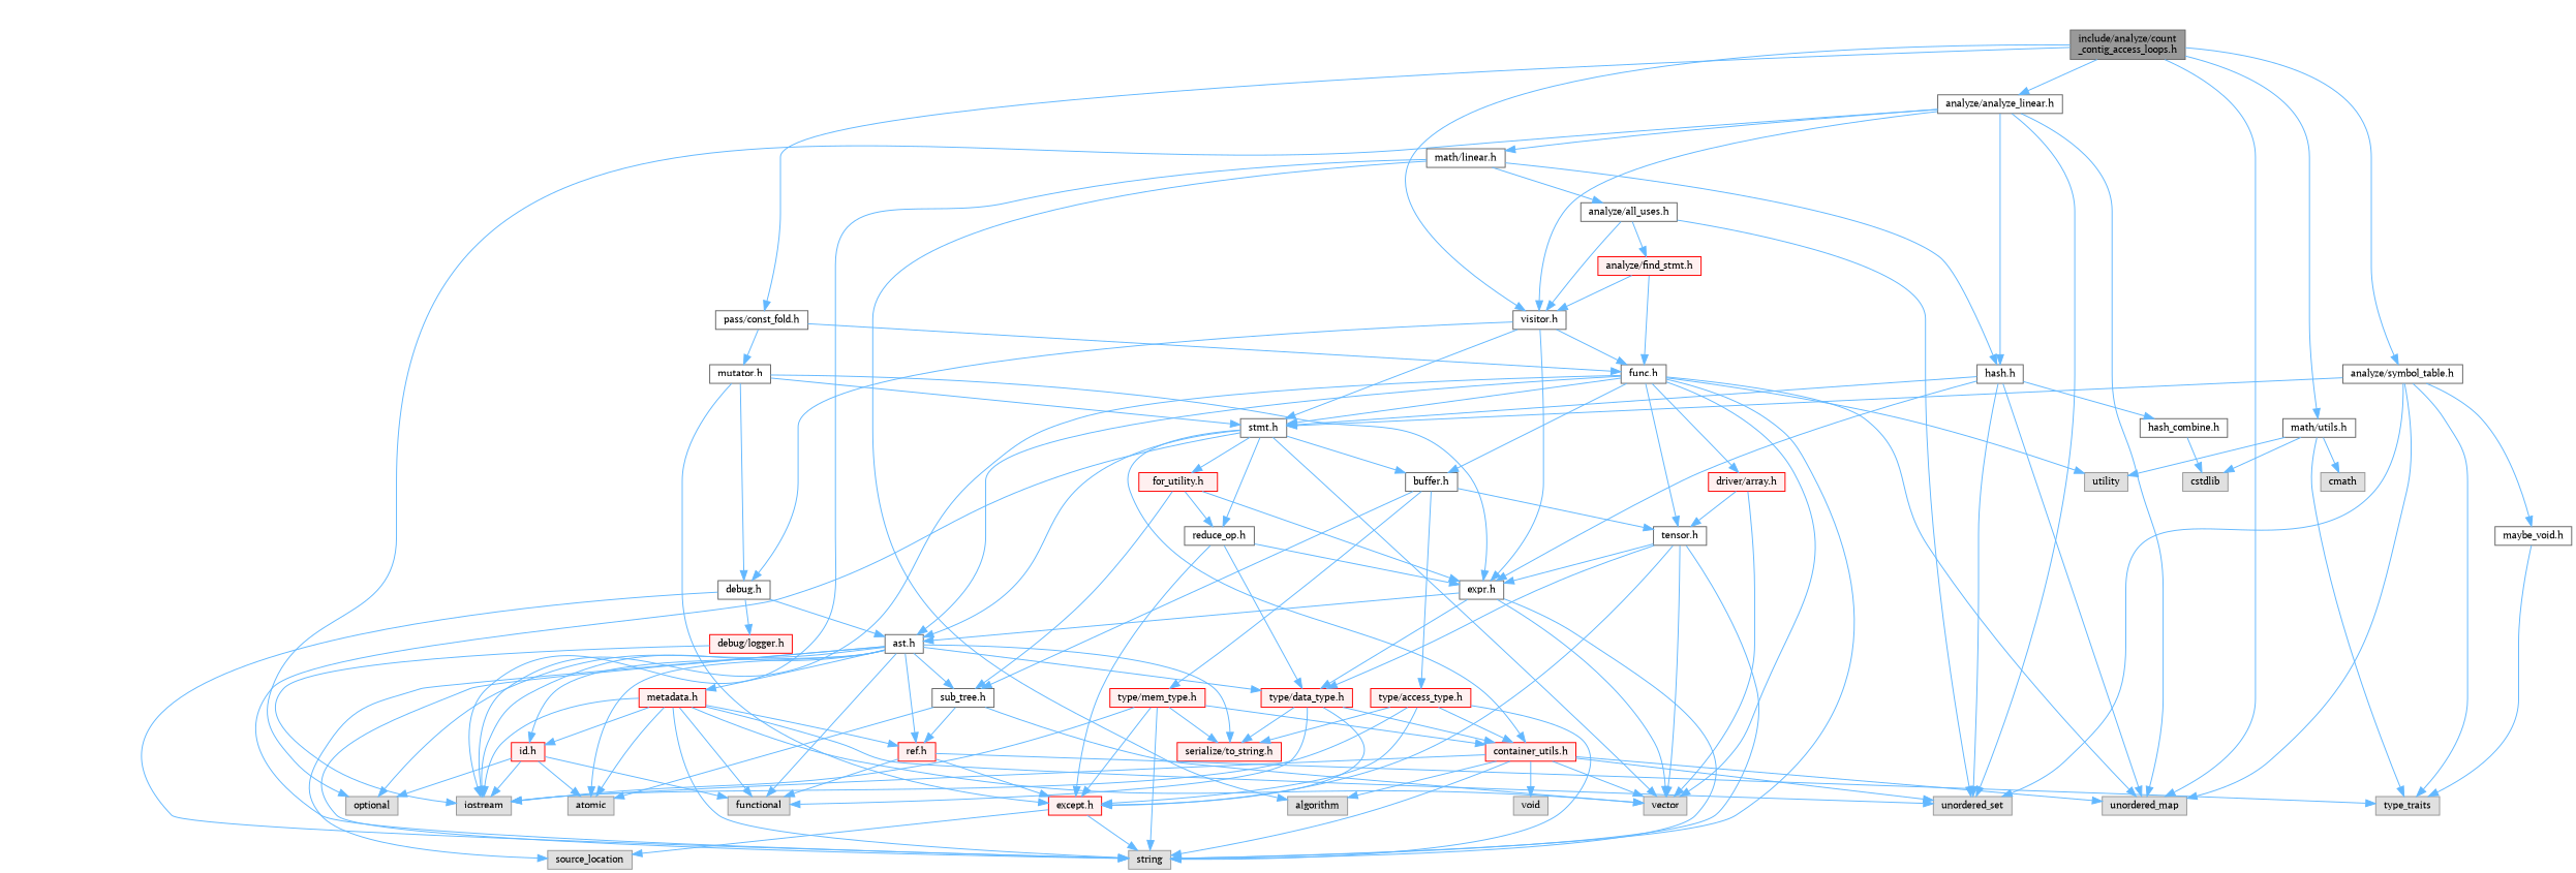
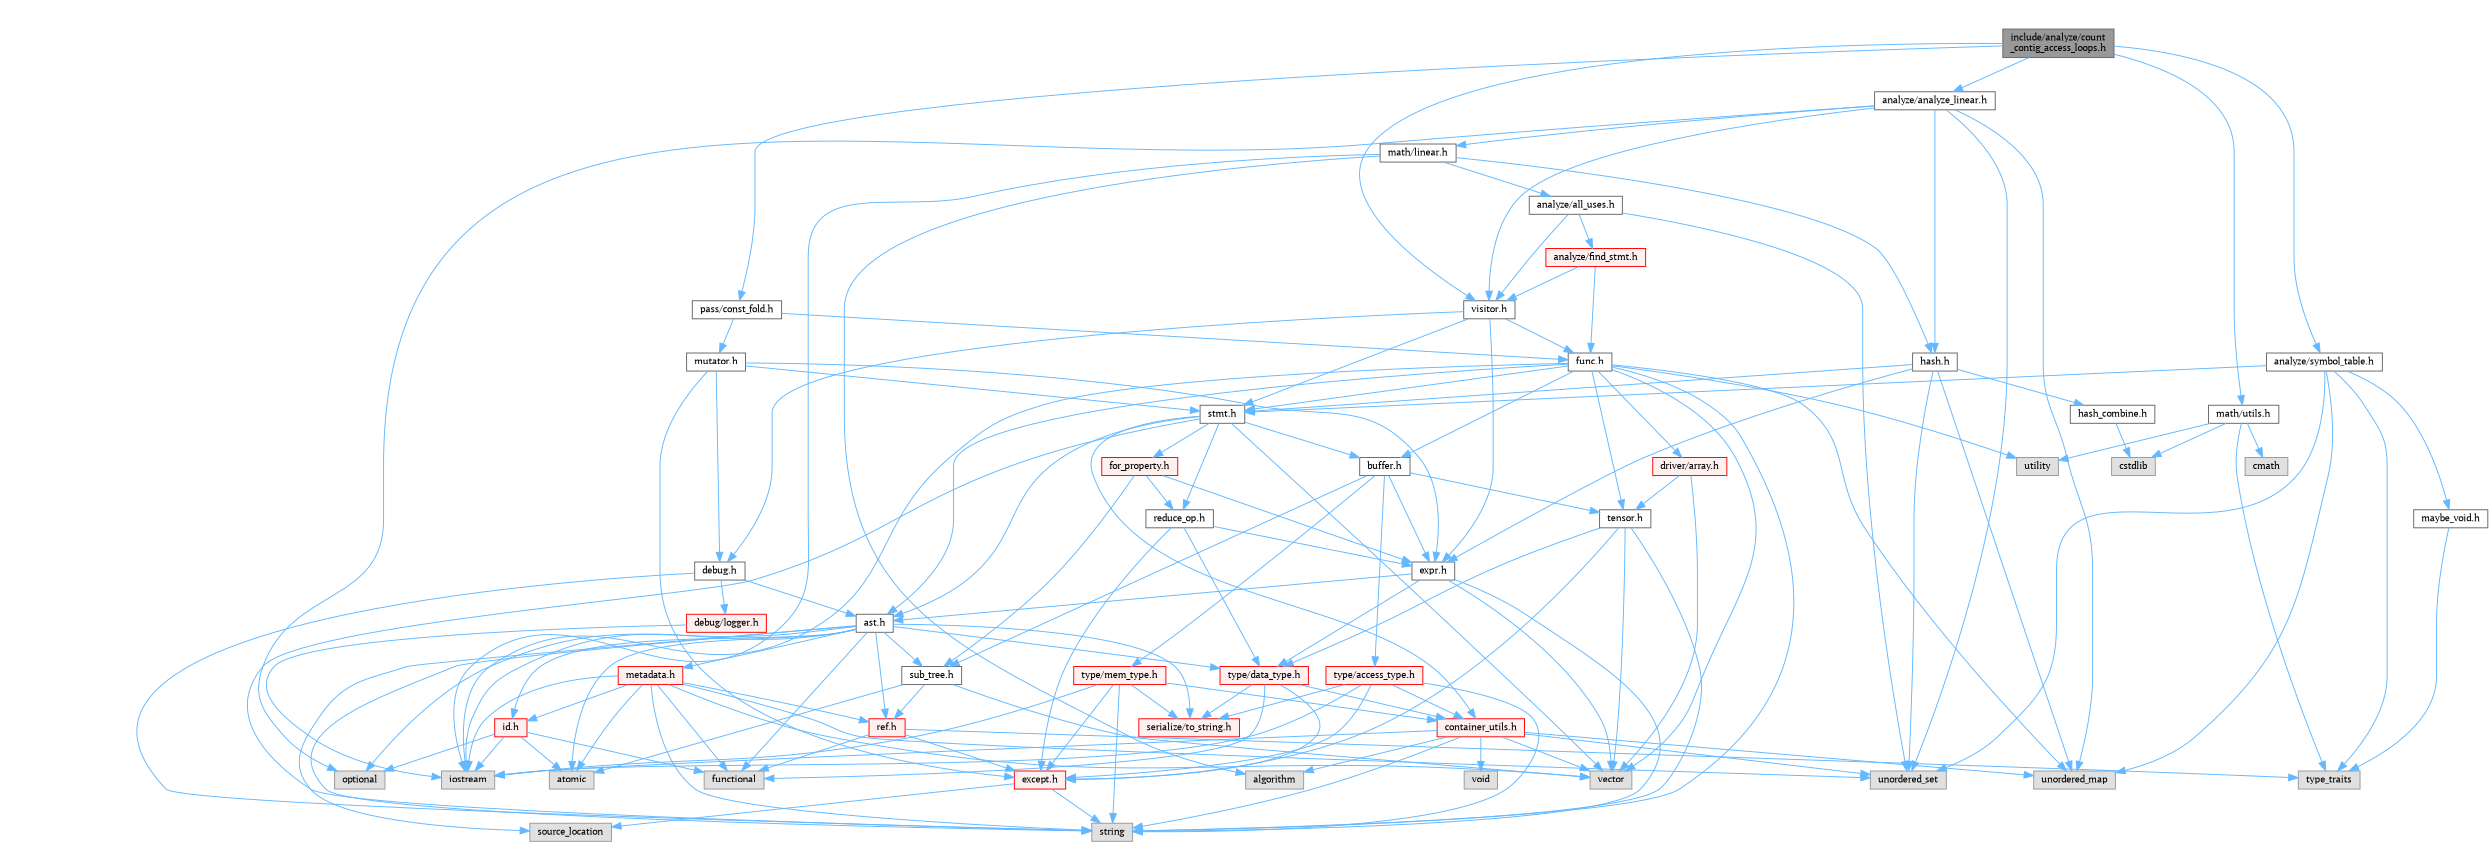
  digraph {
    fontname="PT Serif"
    node [color=grey40 fillcolor=white fontname="PT Serif" fontsize=10 shape=box style=filled]
    edge [color=steelblue1 fontname="PT Serif" fontsize=10 labelfontname=Helvetica labelfontsize=10 style=solid]
    n1 [color=gray40 fillcolor=grey60 fontcolor=black height=0.2 label="include/analyze/count\l_contig_access_loops.h" width=0.4]
    n2 [color=grey60 fillcolor="#E0E0E0" height=0.2 label=unordered_map width=0.4]
    n3 [height=0.2 label="analyze/analyze_linear.h" width=0.4]
    n4 [height=0.2 label="visitor.h" width=0.4]
    n5 [height=0.2 label="analyze/symbol_table.h" width=0.4]
    n6 [height=0.2 label="math/utils.h" width=0.4]
    n7 [height=0.2 label="pass/const_fold.h" width=0.4]
    n8 [color=grey60 fillcolor="#E0E0E0" height=0.2 label=optional width=0.4]
    n9 [color=grey60 fillcolor="#E0E0E0" height=0.2 label=unordered_set width=0.4]
    n10 [height=0.2 label="hash.h" width=0.4]
    n11 [height=0.2 label="math/linear.h" width=0.4]
    n12 [height=0.2 label="expr.h" width=0.4]
    n13 [height=0.2 label="stmt.h" width=0.4]
    n14 [height=0.2 label="func.h" width=0.4]
    n15 [height=0.2 label="debug.h" width=0.4]
    n16 [color=grey60 fillcolor="#E0E0E0" height=0.2 label=type_traits width=0.4]
    n17 [height=0.2 label="maybe_void.h" width=0.4]
    n18 [color=grey60 fillcolor="#E0E0E0" height=0.2 label=cstdlib width=0.4]
    n19 [color=grey60 fillcolor="#E0E0E0" height=0.2 label=utility width=0.4]
    n20 [color=grey60 fillcolor="#E0E0E0" height=0.2 label=cmath width=0.4]
    n21 [height=0.2 label="mutator.h" width=0.4]
    n22 [height=0.2 label="hash_combine.h" width=0.4]
    n23 [color=grey60 fillcolor="#E0E0E0" height=0.2 label=iostream width=0.4]
    n24 [color=grey60 fillcolor="#E0E0E0" height=0.2 label=algorithm width=0.4]
    n25 [height=0.2 label="analyze/all_uses.h" width=0.4]
    n26 [color=grey60 fillcolor="#E0E0E0" height=0.2 label=string width=0.4]
    n27 [color=grey60 fillcolor="#E0E0E0" height=0.2 label=vector width=0.4]
    n28 [height=0.2 label="ast.h" width=0.4]
    n29 [color=red fillcolor="#FFF0F0" height=0.2 label="type/data_type.h" width=0.4]
    n30 [color=red fillcolor="#FFF0F0" height=0.2 label="container_utils.h" width=0.4]
    n31 [height=0.2 label="buffer.h" width=0.4]
-   n32 [color=red fillcolor="#FFF0F0" height=0.2 label="for_utility.h" width=0.4]
+   n32 [color=red fillcolor="#FFF0F0" height=0.2 label="for_property.h" width=0.4]
    n33 [height=0.2 label="reduce_op.h" width=0.4]
    n34 [color=grey60 fillcolor="#E0E0E0" height=0.2 label=atomic width=0.4]
    n35 [color=grey60 fillcolor="#E0E0E0" height=0.2 label=functional width=0.4]
    n36 [color=grey60 fillcolor="#E0E0E0" height=0.2 label=source_location width=0.4]
    n37 [color=red fillcolor="#FFF0F0" height=0.2 label="id.h" width=0.4]
    n38 [color=red fillcolor="#FFF0F0" height=0.2 label="metadata.h" width=0.4]
    n39 [color=red fillcolor="#FFF0F0" height=0.2 label="ref.h" width=0.4]
    n40 [color=red fillcolor="#FFF0F0" height=0.2 label="serialize/to_string.h" width=0.4]
    n41 [height=0.2 label="sub_tree.h" width=0.4]
    n42 [color=red fillcolor="#FFF0F0" height=0.2 label="except.h" width=0.4]
    n43 [color=grey60 fillcolor="#E0E0E0" height=0.2 label=void width=0.4]
    n44 [height=0.2 label="tensor.h" width=0.4]
    n45 [color=red fillcolor="#FFF0F0" height=0.2 label="type/access_type.h" width=0.4]
    n46 [color=red fillcolor="#FFF0F0" height=0.2 label="type/mem_type.h" width=0.4]
    n47 [color=red fillcolor="#FFF0F0" height=0.2 label="analyze/find_stmt.h" width=0.4]
    n48 [color=red fillcolor="#FFF0F0" height=0.2 label="driver/array.h" width=0.4]
    n49 [color=red fillcolor="#FFF0F0" height=0.2 label="debug/logger.h" width=0.4]
-   n1 -> n2
    n1 -> n3
    n1 -> n4
    n1 -> n5
    n1 -> n6
    n1 -> n7
    n3 -> n2
    n3 -> n4
    n3 -> n8
    n3 -> n9
    n3 -> n10
    n3 -> n11
    n4 -> n12
    n4 -> n13
    n4 -> n14
    n4 -> n15
    n5 -> n2
    n5 -> n9
    n5 -> n13
    n5 -> n16
    n5 -> n17
    n6 -> n16
    n6 -> n18
    n6 -> n19
    n6 -> n20
    n7 -> n14
    n7 -> n21
    n10 -> n2
    n10 -> n9
    n10 -> n12
    n10 -> n13
    n10 -> n22
    n11 -> n10
    n11 -> n23
    n11 -> n24
    n11 -> n25
    n12 -> n26
    n12 -> n27
    n12 -> n28
    n12 -> n29
    n13 -> n26
    n13 -> n27
    n13 -> n28
    n13 -> n30
    n13 -> n31
    n13 -> n32
    n13 -> n33
    n14 -> n2
    n14 -> n13
    n14 -> n19
    n14 -> n23
    n14 -> n26
    n14 -> n27
    n14 -> n28
    n14 -> n31
    n14 -> n44
    n14 -> n48
    n15 -> n26
    n15 -> n28
    n15 -> n49
    n17 -> n16
    n21 -> n12
    n21 -> n13
    n21 -> n15
    n21 -> n42
    n22 -> n18
    n25 -> n4
    n25 -> n9
    n25 -> n47
    n28 -> n8
    n28 -> n23
    n28 -> n26
    n28 -> n29
    n28 -> n34
    n28 -> n35
    n28 -> n36
    n28 -> n37
    n28 -> n38
    n28 -> n39
    n28 -> n40
    n28 -> n41
    n29 -> n30
    n29 -> n35
    n29 -> n40
    n29 -> n42
    n30 -> n2
    n30 -> n9
    n30 -> n23
    n30 -> n24
    n30 -> n26
    n30 -> n27
    n30 -> n43
    n31 -> n41
    n31 -> n44
    n31 -> n45
    n31 -> n46
    n32 -> n12
    n32 -> n33
    n32 -> n41
    n33 -> n12
    n33 -> n29
    n33 -> n42
    n37 -> n8
    n37 -> n23
    n37 -> n34
    n37 -> n35
    n38 -> n9
    n38 -> n23
    n38 -> n26
    n38 -> n27
    n38 -> n34
    n38 -> n35
    n38 -> n37
    n38 -> n39
    n39 -> n16
    n39 -> n35
    n39 -> n42
    n41 -> n27
    n41 -> n34
    n41 -> n39
    n42 -> n26
    n42 -> n36
-   n44 -> n12
+   n31 -> n12
    n44 -> n26
    n44 -> n27
    n44 -> n29
    n44 -> n42
    n45 -> n23
    n45 -> n26
    n45 -> n30
    n45 -> n40
    n45 -> n42
    n46 -> n23
    n46 -> n26
    n46 -> n30
    n46 -> n40
    n46 -> n42
    n47 -> n4
    n47 -> n14
    n48 -> n27
    n48 -> n44
    n49 -> n23
  }
